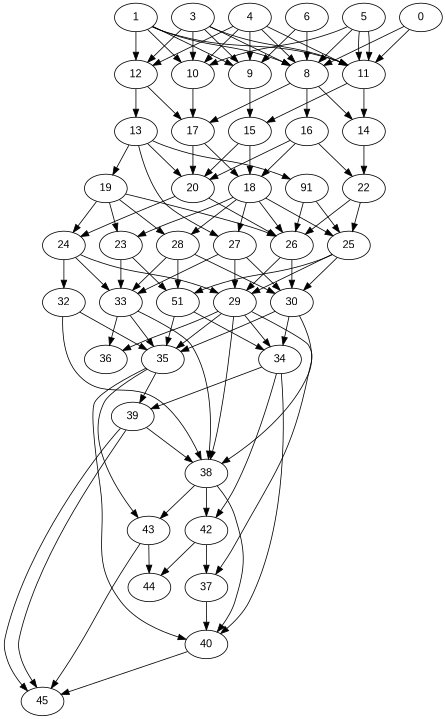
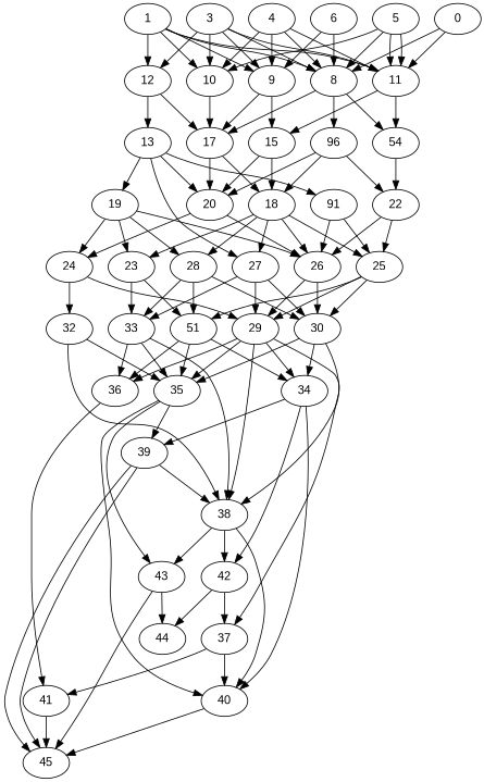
  digraph {
    fontname="Liberation Sans"
    node [alpha=0.19 fontname="Liberation Sans"]
    edge [fontname="Liberation Sans"]
    1 [alpha=0.03 expect_size=19143680]
    8 [alpha=0.01 expect_size=38021120]
    9 [expect_size=8993792]
    10 [alpha=0.08 expect_size=9363456]
    11 [alpha=0.05 expect_size=44727296]
    12 [expect_size=5523456]
-   14 [alpha=0.01 expect_size=35564544]
-   16 [alpha=0.07 expect_size=41910272]
+   14 [alpha=0.01 expect_size=35564544 label=54]
+   16 [alpha=0.07 expect_size=41910272 label=96]
    17 [alpha=0.12 expect_size=26976256]
    15 [alpha=0.11 expect_size=6970368]
    13 [alpha=0.08 expect_size=20300800]
    22 [alpha=0.17 expect_size=31842304]
    18 [alpha=0.09 expect_size=51206144]
    20 [alpha=0.01 expect_size=50166784]
    19 [alpha=0.13 expect_size=6108160]
    n16 [alpha=0.14 expect_size=20687872 label=91]
    27 [alpha=0.16 expect_size=45030400]
    n18 [alpha=0.06 expect_size=27867136 label=0]
    3 [alpha=0.06 expect_size=21104640]
    4 [alpha=0.08 expect_size=14637056]
    5 [alpha=0.15 expect_size=27623424]
    6 [alpha=0.14 expect_size=6572032]
    23 [alpha=0.06 expect_size=28737536]
    25 [alpha=0.02 expect_size=49123328]
    26 [alpha=0.06 expect_size=28042240]
    28 [alpha=0.01 expect_size=26562560]
    24 [expect_size=47703040]
    n28 [expect_size=33272832 label=51]
    33 [alpha=0.15 expect_size=10694656]
    29 [alpha=0.07 expect_size=47121408]
    30 [alpha=0.15 expect_size=31635456]
    32 [alpha=0.04 expect_size=18751488]
    34 [alpha=0.18 expect_size=24965120]
    35 [alpha=0.03 expect_size=23772160]
    36 [alpha=0.03 expect_size=29495296]
    38 [alpha=0.01 expect_size=35056640]
    37 [alpha=0.12 expect_size=43464704]
    39 [alpha=0.10 expect_size=37052416]
    40 [expect_size=6013952]
    42 [expect_size=38247424]
    43 [alpha=0.15 expect_size=46913536]
+   41 [alpha=0.13 expect_size=40436736]
    45 [alpha=0.02 expect_size=30749696]
    44 [alpha=0.09 expect_size=34307072]
    1 -> 8
    1 -> 9
    1 -> 10
    1 -> 11
    1 -> 12
    8 -> 14
    8 -> 16
    8 -> 17
+   9 -> 17
    9 -> 15
    10 -> 17
    11 -> 14
    11 -> 15
    12 -> 17
    12 -> 13
    14 -> 22
    16 -> 22
    16 -> 18
    16 -> 20
    17 -> 18
    17 -> 20
    15 -> 18
    15 -> 20
    13 -> 20
    13 -> 19
    13 -> n16
    13 -> 27
    22 -> 25
    22 -> 26
    18 -> 27
    18 -> 23
    18 -> 25
    18 -> 26
    18 -> 28
    20 -> 26
    20 -> 24
    19 -> 23
    19 -> 26
    19 -> 28
    19 -> 24
    n16 -> 25
    n16 -> 26
    27 -> 33
    27 -> 29
    27 -> 30
    n18 -> 8
    n18 -> 11
    3 -> 8
    3 -> 9
    3 -> 10
    3 -> 11
    3 -> 12
    4 -> 8
    4 -> 9
    4 -> 10
    4 -> 11
-   4 -> 12
    5 -> 8
    5 -> 10
    5 -> 11
    5 -> 11
    6 -> 8
    6 -> 9
    23 -> n28
    23 -> 33
    25 -> n28
    25 -> 29
    25 -> 30
    26 -> 29
    26 -> 30
    28 -> n28
    28 -> 33
    28 -> 30
-   24 -> 33
    24 -> 29
    24 -> 32
    n28 -> 34
    n28 -> 35
+   n28 -> 36
    33 -> 35
    33 -> 36
    33 -> 38
    29 -> 34
    29 -> 35
    29 -> 36
    29 -> 38
    29 -> 37
    30 -> 34
    30 -> 35
    30 -> 38
    32 -> 35
    32 -> 38
    34 -> 39
    34 -> 40
    34 -> 42
    35 -> 39
    35 -> 40
    35 -> 43
+   36 -> 41
    38 -> 40
    38 -> 42
    38 -> 43
    37 -> 40
+   37 -> 41
    39 -> 38
    39 -> 45
    39 -> 45
    40 -> 45
    42 -> 37
    42 -> 44
    43 -> 45
    43 -> 44
+   41 -> 45
  }
